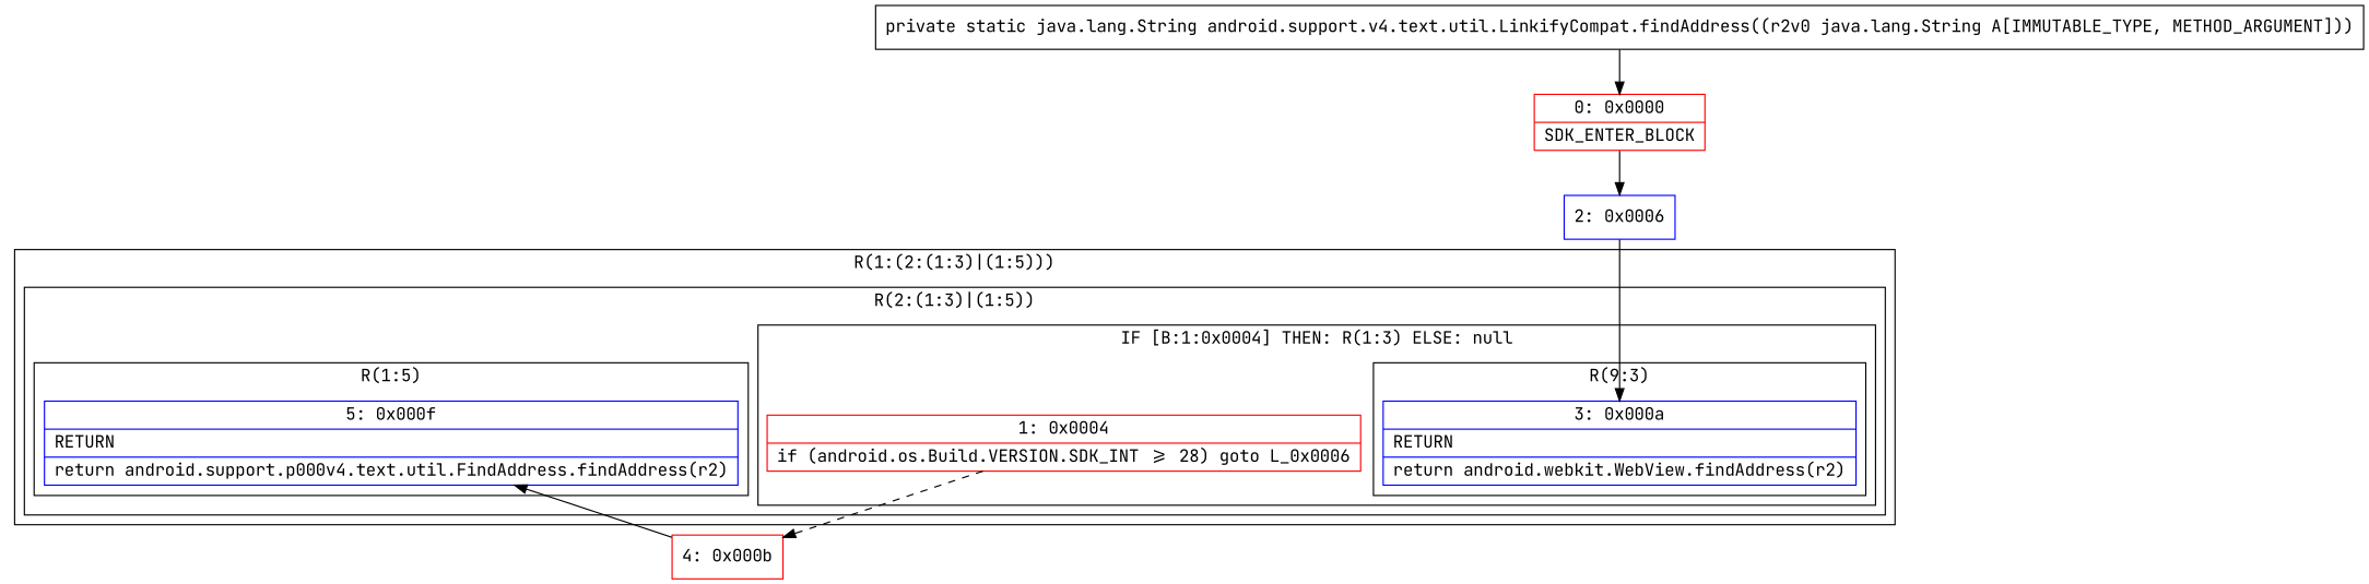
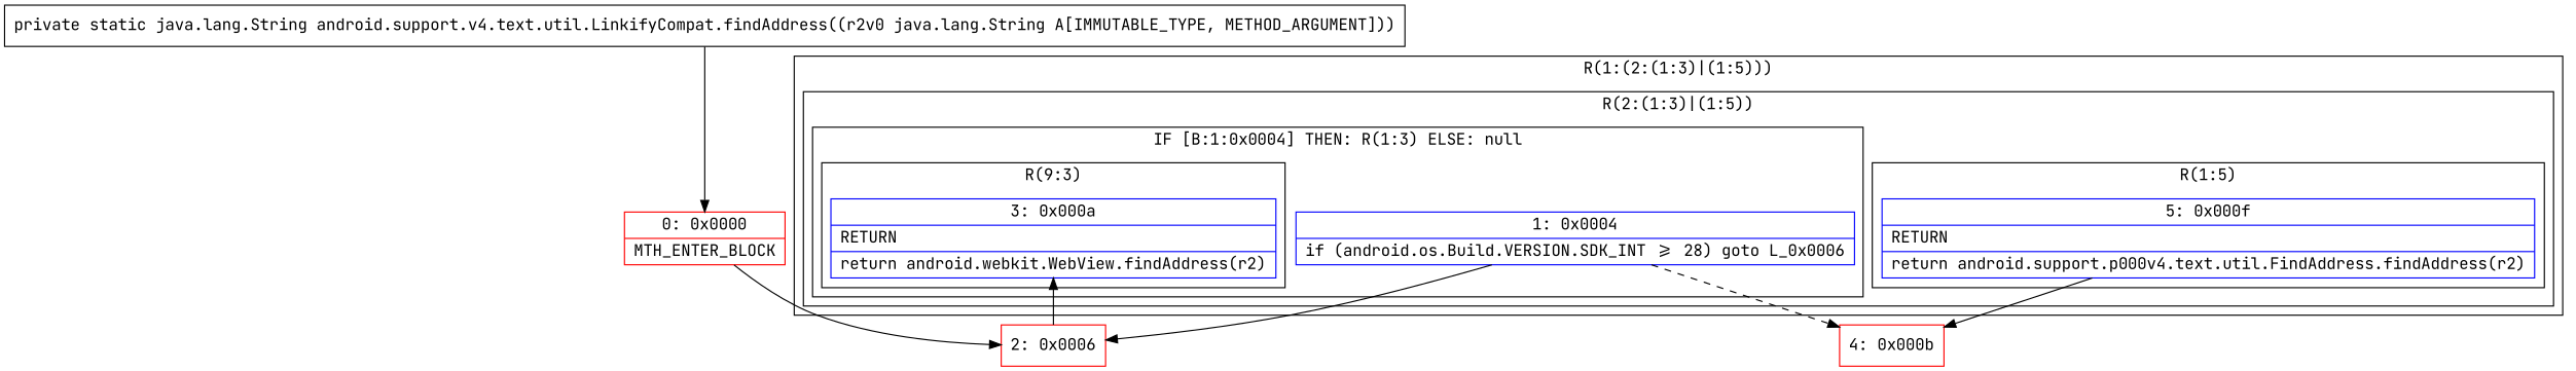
  digraph {
    fontname="JetBrains Mono"
    node [color=blue fontname="JetBrains Mono" shape=record]
    edge [fontname="JetBrains Mono"]
    n1 [label="{3\:\ 0x000a|RETURN\l|return android.webkit.WebView.findAddress(r2)\l}"]
-   n2 [color=red label="{1\:\ 0x0004|if (android.os.Build.VERSION.SDK_INT \>= 28) goto L_0x0006\l}"]
+   n2 [label="{1\:\ 0x0004|if (android.os.Build.VERSION.SDK_INT \>= 28) goto L_0x0006\l}"]
    n3 [label="{5\:\ 0x000f|RETURN\l|return android.support.p000v4.text.util.FindAddress.findAddress(r2)\l}"]
-   n4 [label="{2\:\ 0x0006}"]
+   n4 [color=red label="{2\:\ 0x0006}"]
    n5 [color=red label="{4\:\ 0x000b}"]
-   n6 [color=red label="{0\:\ 0x0000|SDK_ENTER_BLOCK\l}"]
+   n6 [color=red label="{0\:\ 0x0000|MTH_ENTER_BLOCK\l}"]
    n7 [label="{private static java.lang.String android.support.v4.text.util.LinkifyCompat.findAddress((r2v0 java.lang.String A[IMMUTABLE_TYPE, METHOD_ARGUMENT])) }" color=""]
    subgraph cluster_1 {
      label="R(1:(2:(1:3)|(1:5)))"
      subgraph cluster_2 {
        label="R(2:(1:3)|(1:5))"
        subgraph cluster_3 {
          label="IF [B:1:0x0004] THEN: R(1:3) ELSE: null"
          n2
          subgraph cluster_4 {
            label="R(9:3)"
            n1
          }
        }
        subgraph cluster_5 {
          label="R(1:5)"
          n3
        }
      }
    }
+   n2 -> n4
    n2 -> n5 [style=dashed]
    n4 -> n1
-   n5 -> n3
+   n3 -> n5
    n6 -> n4
    n7 -> n6
  }
